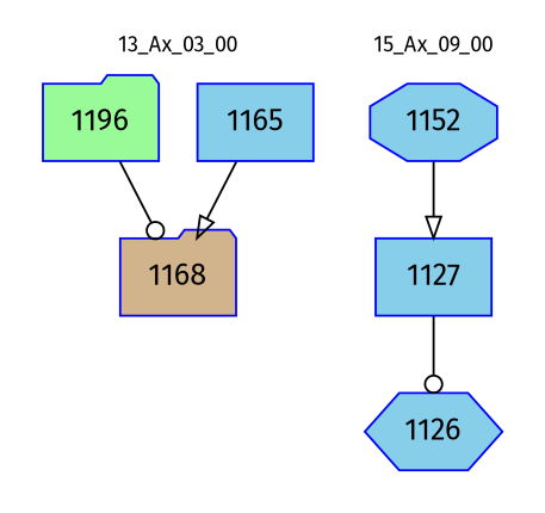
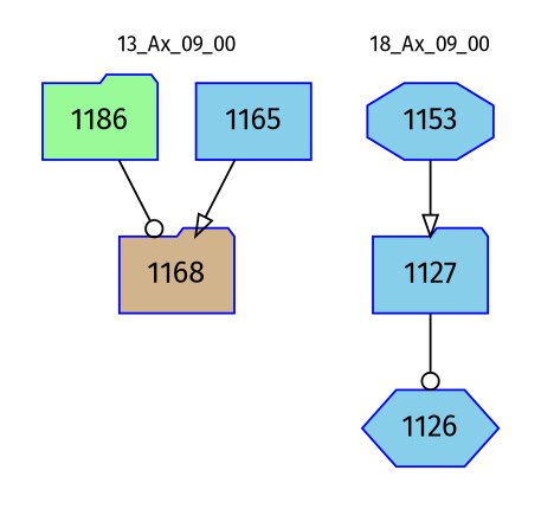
  digraph {
    fontname="Fira Sans"
    node [color=blue fillcolor=skyblue fontname="Fira Sans" shape=box style=filled]
    edge [arrowhead=onormal color=black fontname="Fira Sans"]
    n1 [label=1165]
    n2 [fillcolor=tan label=1168 shape=folder]
-   n3 [fillcolor=palegreen label=1196 shape=folder]
-   n4 [label=1152 shape=octagon]
-   n5 [label=1127]
+   n3 [fillcolor=palegreen label=1186 shape=folder]
+   n4 [label=1153 shape=octagon]
+   n5 [label=1127 shape=folder]
    n6 [label=1126 shape=hexagon]
    subgraph cluster_1 {
      color=white
      fontsize=10
-     label="13_Ax_03_00"
+     label="13_Ax_09_00"
      n1
      n2
      n3
    }
    subgraph cluster_2 {
      color=white
      fontsize=10
-     label="15_Ax_09_00"
+     label="18_Ax_09_00"
      n4
      n5
      n6
    }
    n1 -> n2
    n3 -> n2 [arrowhead=odot]
    n4 -> n5
    n5 -> n6 [arrowhead=odot]
  }
